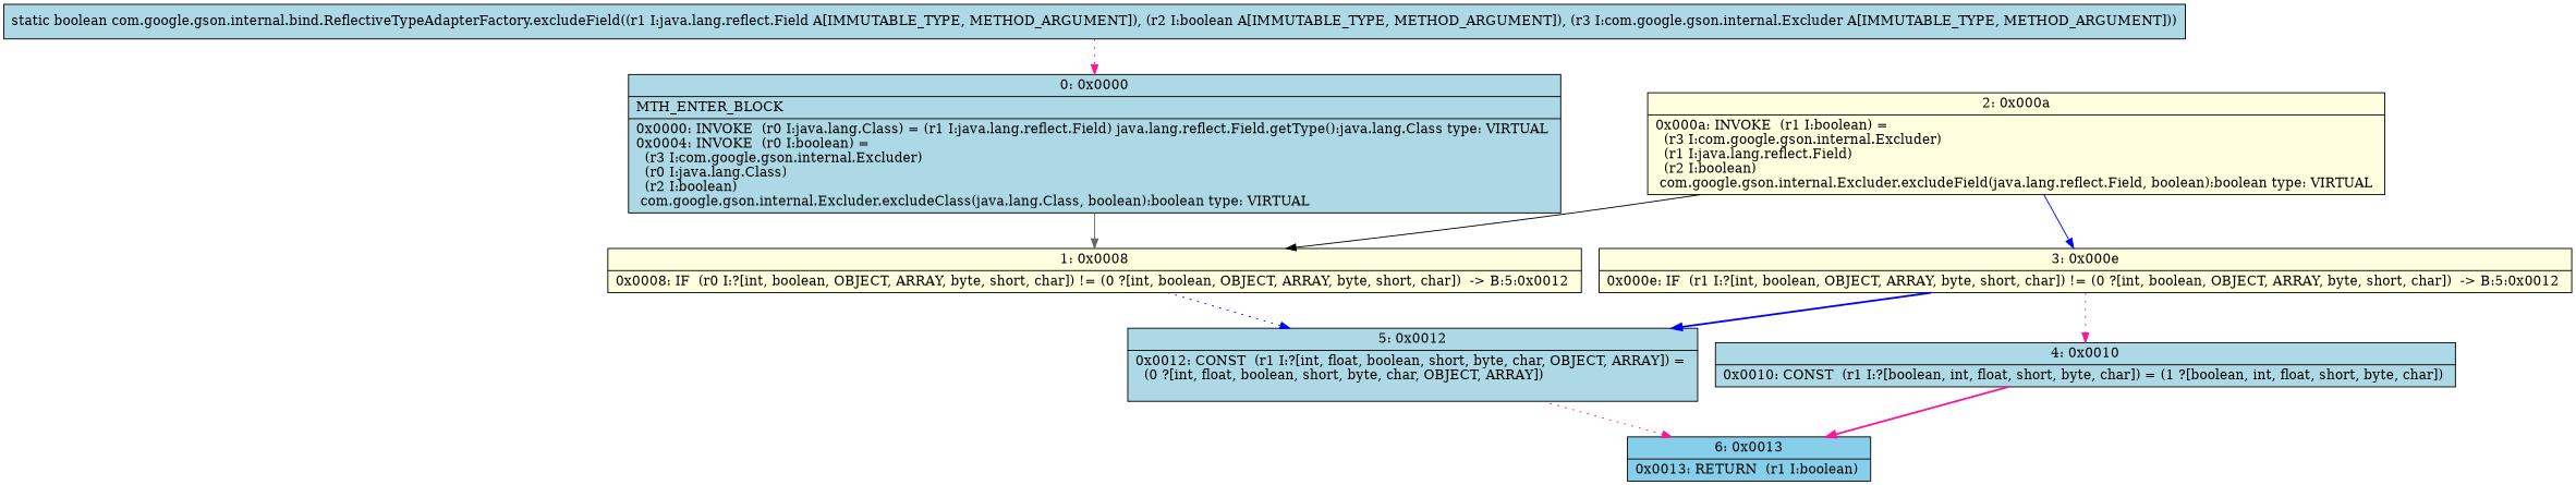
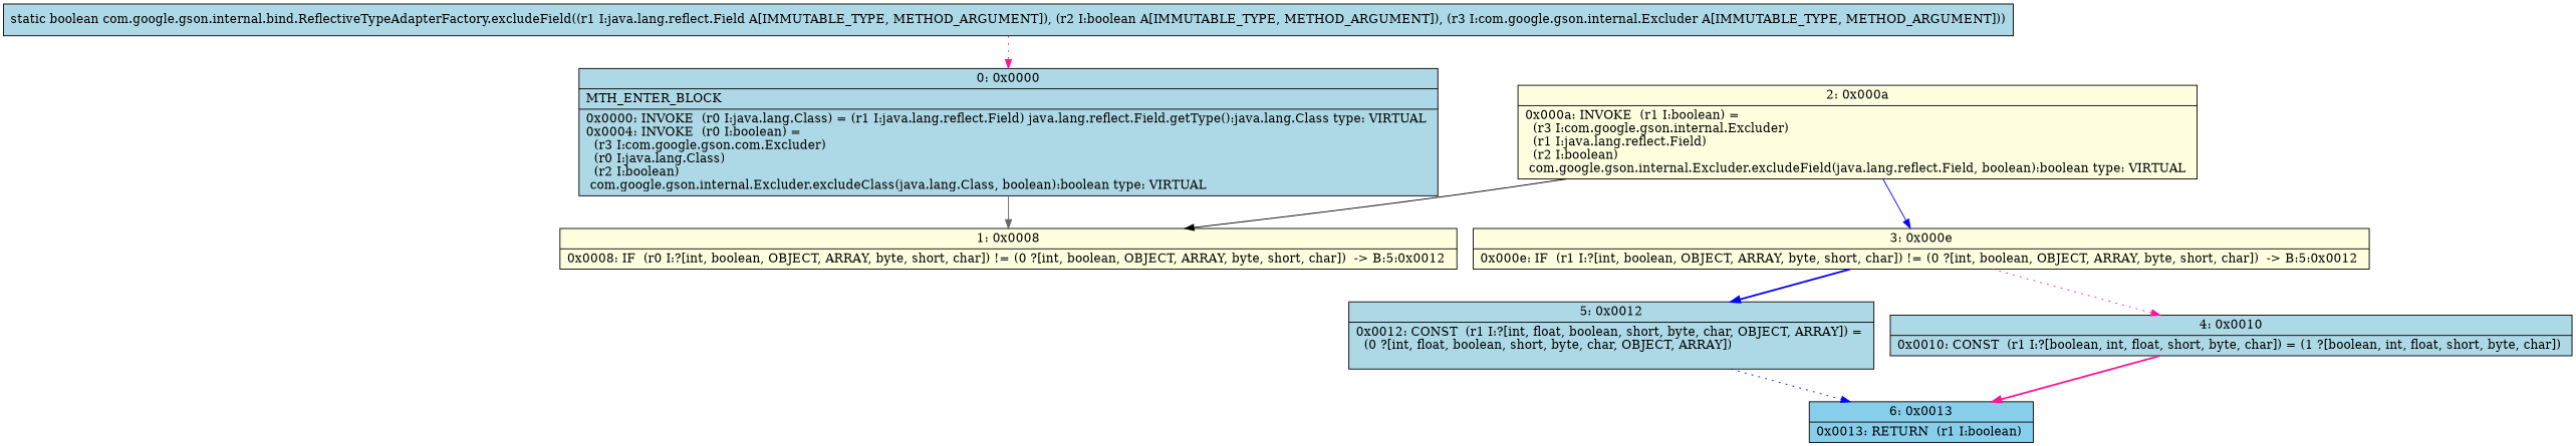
  digraph {
    node [fillcolor=lightblue shape=record style=filled]
    edge [color=deeppink style=dotted]
-   n1 [label="{0\:\ 0x0000|MTH_ENTER_BLOCK\l|0x0000: INVOKE  (r0 I:java.lang.Class) = (r1 I:java.lang.reflect.Field) java.lang.reflect.Field.getType():java.lang.Class type: VIRTUAL \l0x0004: INVOKE  (r0 I:boolean) = \l  (r3 I:com.google.gson.internal.Excluder)\l  (r0 I:java.lang.Class)\l  (r2 I:boolean)\l com.google.gson.internal.Excluder.excludeClass(java.lang.Class, boolean):boolean type: VIRTUAL \l}"]
+   n1 [label="{0\:\ 0x0000|MTH_ENTER_BLOCK\l|0x0000: INVOKE  (r0 I:java.lang.Class) = (r1 I:java.lang.reflect.Field) java.lang.reflect.Field.getType():java.lang.Class type: VIRTUAL \l0x0004: INVOKE  (r0 I:boolean) = \l  (r3 I:com.google.gson.com.Excluder)\l  (r0 I:java.lang.Class)\l  (r2 I:boolean)\l com.google.gson.internal.Excluder.excludeClass(java.lang.Class, boolean):boolean type: VIRTUAL \l}"]
    n2 [fillcolor=lightyellow label="{1\:\ 0x0008|0x0008: IF  (r0 I:?[int, boolean, OBJECT, ARRAY, byte, short, char]) != (0 ?[int, boolean, OBJECT, ARRAY, byte, short, char])  \-\> B:5:0x0012 \l}"]
    n3 [label="{5\:\ 0x0012|0x0012: CONST  (r1 I:?[int, float, boolean, short, byte, char, OBJECT, ARRAY]) = \l  (0 ?[int, float, boolean, short, byte, char, OBJECT, ARRAY])\l \l}"]
    n4 [fillcolor=lightyellow label="{2\:\ 0x000a|0x000a: INVOKE  (r1 I:boolean) = \l  (r3 I:com.google.gson.internal.Excluder)\l  (r1 I:java.lang.reflect.Field)\l  (r2 I:boolean)\l com.google.gson.internal.Excluder.excludeField(java.lang.reflect.Field, boolean):boolean type: VIRTUAL \l}"]
    n5 [fillcolor=lightyellow label="{3\:\ 0x000e|0x000e: IF  (r1 I:?[int, boolean, OBJECT, ARRAY, byte, short, char]) != (0 ?[int, boolean, OBJECT, ARRAY, byte, short, char])  \-\> B:5:0x0012 \l}"]
    n6 [fillcolor=skyblue label="{6\:\ 0x0013|0x0013: RETURN  (r1 I:boolean) \l}"]
    n7 [label="{4\:\ 0x0010|0x0010: CONST  (r1 I:?[boolean, int, float, short, byte, char]) = (1 ?[boolean, int, float, short, byte, char]) \l}"]
    n8 [label="{static boolean com.google.gson.internal.bind.ReflectiveTypeAdapterFactory.excludeField((r1 I:java.lang.reflect.Field A[IMMUTABLE_TYPE, METHOD_ARGUMENT]), (r2 I:boolean A[IMMUTABLE_TYPE, METHOD_ARGUMENT]), (r3 I:com.google.gson.internal.Excluder A[IMMUTABLE_TYPE, METHOD_ARGUMENT])) }"]
    n1 -> n2 [color=gray40 style=solid]
-   n2 -> n3 [color=blue]
-   n3 -> n6
+   n3 -> n6 [color=blue]
    n4 -> n2 [color=black style=solid]
    n4 -> n5 [color=blue style=solid]
    n5 -> n3 [color=blue style=bold]
    n5 -> n7
    n7 -> n6 [style=bold]
    n8 -> n1
  }
